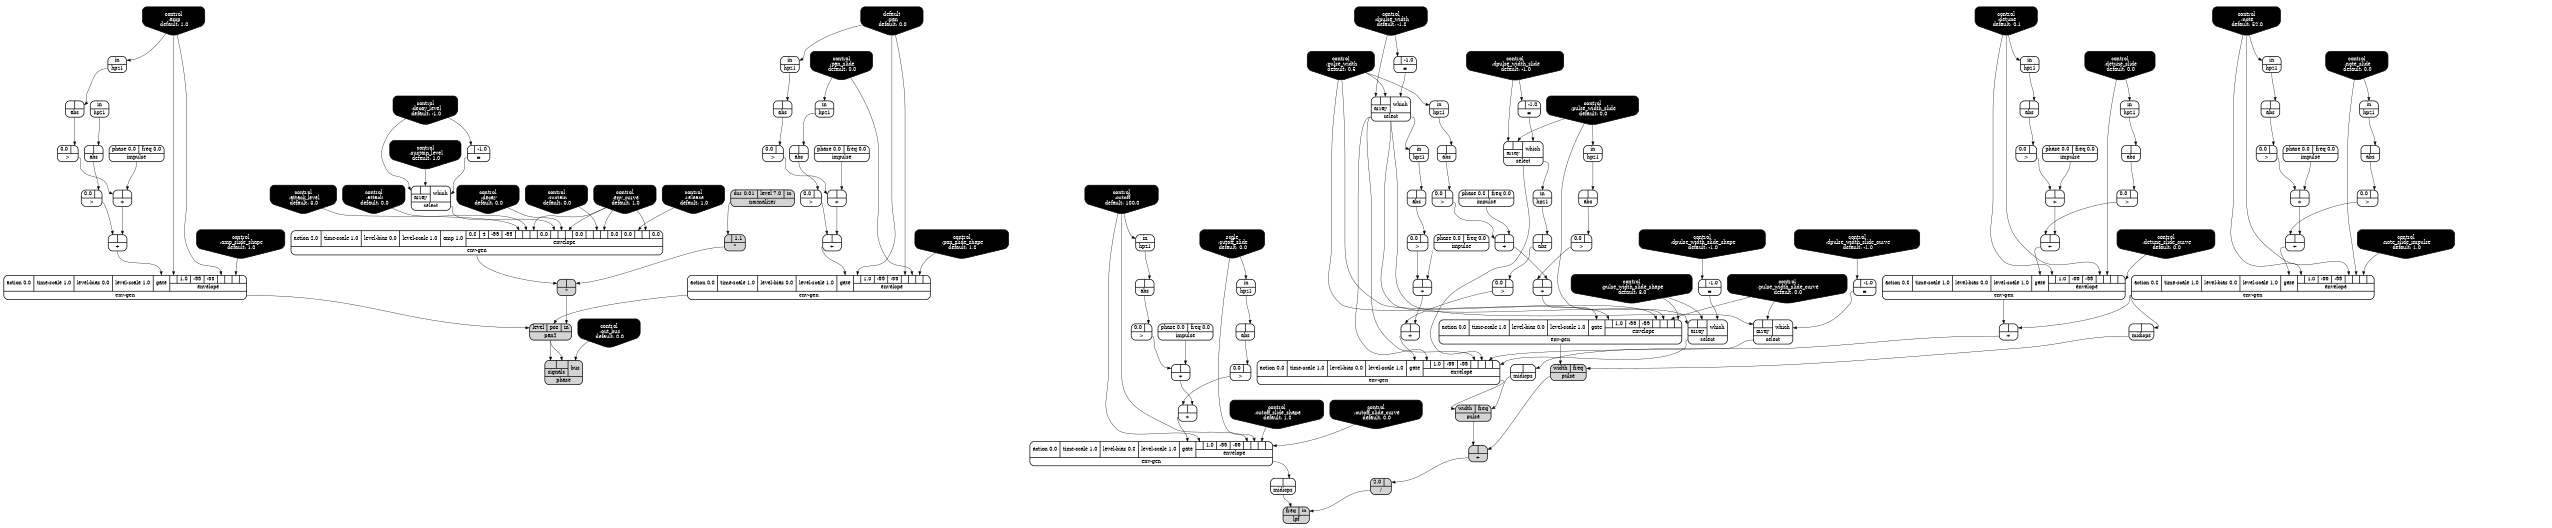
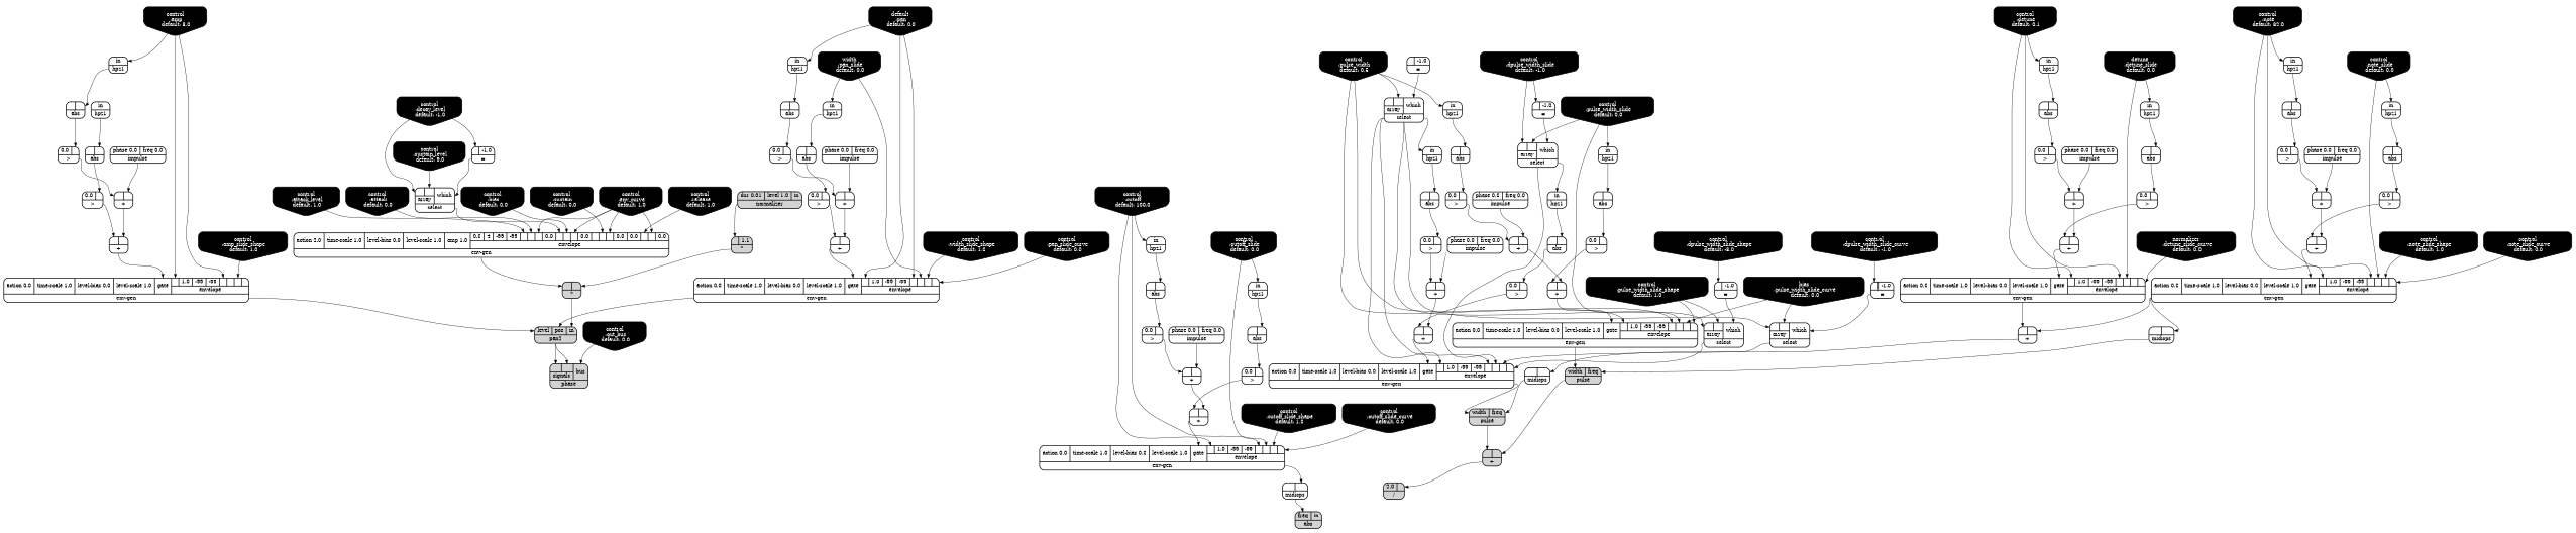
  digraph {
    node [rankdir=LR shape=record style="bold, rounded"]
    edge [headport=a tailport=__UG_NAME__]
    n1 [label="{{ <b> |<a> 1.1} |<__UG_NAME__>* }" style="filled, bold, rounded"]
    n2 [label="{{ <b> |<a> } |<__UG_NAME__>* }" style="filled, bold, rounded"]
    n3 [label="{{ <level> level|<pos> pos|<in> in} |<__UG_NAME__>pan2 }" style="filled, bold, rounded"]
    n4 [label="{{ {{<signals___pan2___0>|<signals___pan2___1>}|signals}|<bus> bus} |<__UG_NAME__>phase }" style="filled, bold, rounded"]
    n5 [label="{{ <b> |<a> } |<__UG_NAME__>+ }"]
    n6 [label="{{ <b> |<a> } |<__UG_NAME__>+ }"]
    n7 [label="{{ <action> action 0.0|<time____scale> time-scale 1.0|<level____bias> level-bias 0.0|<level____scale> level-scale 1.0|<gate> gate|{{<envelope___control___0>|1.0|-99|-99|<envelope___control___4>|<envelope___control___5>|<envelope___control___6>|<envelope___control___7>}|envelope}} |<__UG_NAME__>env-gen }"]
    n8 [label="{{ <b> |<a> } |<__UG_NAME__>+ }"]
    n9 [label="{{ <b> |<a> } |<__UG_NAME__>+ }"]
    n10 [label="{{ <action> action 0.0|<time____scale> time-scale 1.0|<level____bias> level-bias 0.0|<level____scale> level-scale 1.0|<gate> gate|{{<envelope___control___0>|1.0|-99|-99|<envelope___control___4>|<envelope___control___5>|<envelope___control___6>|<envelope___control___7>}|envelope}} |<__UG_NAME__>env-gen }"]
    n11 [label="{{ <b> |<a> } |<__UG_NAME__>+ }"]
    n12 [label="{{ <b> |<a> } |<__UG_NAME__>midicps }"]
    n13 [label="{{ <b> |<a> } |<__UG_NAME__>+ }"]
    n14 [label="{{ <b> |<a> } |<__UG_NAME__>+ }"]
    n15 [label="{{ <action> action 0.0|<time____scale> time-scale 1.0|<level____bias> level-bias 0.0|<level____scale> level-scale 1.0|<gate> gate|{{<envelope___control___0>|1.0|-99|-99|<envelope___control___4>|<envelope___control___5>|<envelope___control___6>|<envelope___control___7>}|envelope}} |<__UG_NAME__>env-gen }"]
    n16 [label="{{ <width> width|<freq> freq} |<__UG_NAME__>pulse }" style="filled, bold, rounded"]
    n17 [label="{{ <b> |<a> } |<__UG_NAME__>+ }"]
    n18 [label="{{ <b> |<a> } |<__UG_NAME__>+ }"]
    n19 [label="{{ <action> action 0.0|<time____scale> time-scale 1.0|<level____bias> level-bias 0.0|<level____scale> level-scale 1.0|<gate> gate|{{<envelope___control___0>|1.0|-99|-99|<envelope___control___4>|<envelope___control___5>|<envelope___control___6>|<envelope___control___7>}|envelope}} |<__UG_NAME__>env-gen }"]
    n20 [label="{{ <b> |<a> } |<__UG_NAME__>midicps }"]
    n21 [label="{{ <b> |<a> } |<__UG_NAME__>+ }"]
    n22 [label="{{ <b> |<a> } |<__UG_NAME__>+ }"]
    n23 [label="{{ <action> action 0.0|<time____scale> time-scale 1.0|<level____bias> level-bias 0.0|<level____scale> level-scale 1.0|<gate> gate|{{<envelope___control___0>|1.0|-99|-99|<envelope___control___4>|<envelope___control___5>|<envelope___control___6>|<envelope___control___7>}|envelope}} |<__UG_NAME__>env-gen }"]
    n24 [label="{{ <b> |<a> } |<__UG_NAME__>+ }"]
    n25 [label="{{ <b> |<a> } |<__UG_NAME__>+ }"]
    n26 [label="{{ <action> action 0.0|<time____scale> time-scale 1.0|<level____bias> level-bias 0.0|<level____scale> level-scale 1.0|<gate> gate|{{<envelope___control___0>|1.0|-99|-99|<envelope___control___4>|<envelope___control___5>|<envelope___control___6>|<envelope___control___7>}|envelope}} |<__UG_NAME__>env-gen }"]
    n27 [label="{{ <b> |<a> } |<__UG_NAME__>midicps }"]
    n28 [label="{{ <width> width|<freq> freq} |<__UG_NAME__>pulse }" style="filled, bold, rounded"]
    n29 [label="{{ <b> |<a> } |<__UG_NAME__>+ }"]
    n30 [label="{{ <b> |<a> } |<__UG_NAME__>+ }"]
    n31 [label="{{ <action> action 0.0|<time____scale> time-scale 1.0|<level____bias> level-bias 0.0|<level____scale> level-scale 1.0|<gate> gate|{{<envelope___select___0>|1.0|-99|-99|<envelope___select___4>|<envelope___select___5>|<envelope___select___6>|<envelope___select___7>}|envelope}} |<__UG_NAME__>env-gen }"]
    n32 [label="{{ <b> |<a> } |<__UG_NAME__>+ }" style="filled, bold, rounded"]
    n33 [label="{{ <b> 2.0|<a> } |<__UG_NAME__>/ }" style="filled, bold, rounded"]
-   n34 [label="{{ <freq> freq|<in> in} |<__UG_NAME__>lpf }" style="filled, bold, rounded"]
+   n34 [label="{{ <freq> freq|<in> in} |<__UG_NAME__>abs }" style="filled, bold, rounded"]
    n35 [label="{{ <b> |<a> -1.0} |<__UG_NAME__>= }"]
    n36 [label="{{ {{<array___control___0>|<array___control___1>}|array}|<which> which} |<__UG_NAME__>select }"]
    n37 [label="{{ {{<array___select___0>|<array___control___1>}|array}|<which> which} |<__UG_NAME__>select }"]
    n38 [label="{{ {{<array___select___0>|<array___control___1>}|array}|<which> which} |<__UG_NAME__>select }"]
    n39 [label="{{ <in> in} |<__UG_NAME__>hpz1 }"]
    n40 [label="{{ <b> |<a> -1.0} |<__UG_NAME__>= }"]
    n41 [label="{{ {{<array___control___0>|<array___control___1>}|array}|<which> which} |<__UG_NAME__>select }"]
    n42 [label="{{ <in> in} |<__UG_NAME__>hpz1 }"]
    n43 [label="{{ <b> |<a> -1.0} |<__UG_NAME__>= }"]
    n44 [label="{{ <b> |<a> -1.0} |<__UG_NAME__>= }"]
    n45 [label="{{ <b> |<a> -1.0} |<__UG_NAME__>= }"]
    n46 [label="{{ {{<array___control___0>|<array___control___1>}|array}|<which> which} |<__UG_NAME__>select }"]
    n47 [label="{{ <action> action 2.0|<time____scale> time-scale 1.0|<level____bias> level-bias 0.0|<level____scale> level-scale 1.0|<gate> amp 1.0|{{0.0|4|-99|-99|<envelope___control___4>|<envelope___control___5>|<envelope___control___6>|0.0|<envelope___select___8>|<envelope___control___9>|<envelope___control___10>|0.0|<envelope___control___12>|<envelope___control___13>|<envelope___control___14>|0.0|0.0|<envelope___control___17>|<envelope___control___18>|0.0}|envelope}} |<__UG_NAME__>env-gen }"]
    n48 [label="{{ <b> 0.0|<a> } |<__UG_NAME__>\> }"]
    n49 [label="{{ <b> 0.0|<a> } |<__UG_NAME__>\> }"]
    n50 [label="{{ <b> 0.0|<a> } |<__UG_NAME__>\> }"]
    n51 [label="{{ <b> 0.0|<a> } |<__UG_NAME__>\> }"]
    n52 [label="{{ <b> 0.0|<a> } |<__UG_NAME__>\> }"]
    n53 [label="{{ <b> 0.0|<a> } |<__UG_NAME__>\> }"]
    n54 [label="{{ <b> 0.0|<a> } |<__UG_NAME__>\> }"]
    n55 [label="{{ <b> 0.0|<a> } |<__UG_NAME__>\> }"]
    n56 [label="{{ <b> 0.0|<a> } |<__UG_NAME__>\> }"]
    n57 [label="{{ <b> 0.0|<a> } |<__UG_NAME__>\> }"]
    n58 [label="{{ <b> 0.0|<a> } |<__UG_NAME__>\> }"]
    n59 [label="{{ <b> 0.0|<a> } |<__UG_NAME__>\> }"]
    n60 [label="{{ <b> 0.0|<a> } |<__UG_NAME__>\> }"]
    n61 [label="{{ <b> 0.0|<a> } |<__UG_NAME__>\> }"]
    n62 [label="{{ <b> |<a> } |<__UG_NAME__>abs }"]
    n63 [label="{{ <b> |<a> } |<__UG_NAME__>abs }"]
    n64 [label="{{ <b> |<a> } |<__UG_NAME__>abs }"]
    n65 [label="{{ <b> |<a> } |<__UG_NAME__>abs }"]
    n66 [label="{{ <b> |<a> } |<__UG_NAME__>abs }"]
    n67 [label="{{ <b> |<a> } |<__UG_NAME__>abs }"]
    n68 [label="{{ <b> |<a> } |<__UG_NAME__>abs }"]
    n69 [label="{{ <b> |<a> } |<__UG_NAME__>abs }"]
    n70 [label="{{ <b> |<a> } |<__UG_NAME__>abs }"]
    n71 [label="{{ <b> |<a> } |<__UG_NAME__>abs }"]
    n72 [label="{{ <b> |<a> } |<__UG_NAME__>abs }"]
    n73 [label="{{ <b> |<a> } |<__UG_NAME__>abs }"]
    n74 [label="{{ <b> |<a> } |<__UG_NAME__>abs }"]
    n75 [label="{{ <b> |<a> } |<__UG_NAME__>abs }"]
-   n76 [fillcolor=black fontcolor=white label="control\n :note\n default: 52.0" shape=invhouse style="rounded, filled, bold" rankdir=""]
+   n76 [fillcolor=black fontcolor=white label="control\n :note\n default: 62.0" shape=invhouse style="rounded, filled, bold" rankdir=""]
    n77 [label="{{ <in> in} |<__UG_NAME__>hpz1 }"]
    n78 [fillcolor=black fontcolor=white label="control\n :note_slide\n default: 0.0" shape=invhouse style="rounded, filled, bold" rankdir=""]
    n79 [label="{{ <in> in} |<__UG_NAME__>hpz1 }"]
-   n80 [fillcolor=black fontcolor=white label="control\n :note_slide_impulse\n default: 1.0" shape=invhouse style="rounded, filled, bold" rankdir=""]
-   n82 [fillcolor=black fontcolor=white label="control\n :amp\n default: 1.0" shape=invhouse style="rounded, filled, bold" rankdir=""]
+   n80 [fillcolor=black fontcolor=white label="control\n :note_slide_shape\n default: 1.0" shape=invhouse style="rounded, filled, bold" rankdir=""]
+   n81 [fillcolor=black fontcolor=white label="control\n :note_slide_curve\n default: 0.0" shape=invhouse style="rounded, filled, bold" rankdir=""]
+   n82 [fillcolor=black fontcolor=white label="control\n :amp\n default: 8.0" shape=invhouse style="rounded, filled, bold" rankdir=""]
    n83 [label="{{ <in> in} |<__UG_NAME__>hpz1 }"]
    n84 [label="{{ <in> in} |<__UG_NAME__>hpz1 }"]
    n85 [fillcolor=black fontcolor=white label="control\n :amp_slide_shape\n default: 1.0" shape=invhouse style="rounded, filled, bold" rankdir=""]
    n86 [fillcolor=black fontcolor=white label="default\n :pan\n default: 0.0" shape=invhouse style="rounded, filled, bold" rankdir=""]
    n87 [label="{{ <in> in} |<__UG_NAME__>hpz1 }"]
-   n88 [fillcolor=black fontcolor=white label="control\n :pan_slide\n default: 0.0" shape=invhouse style="rounded, filled, bold" rankdir=""]
+   n88 [fillcolor=black fontcolor=white label="width\n :pan_slide\n default: 0.0" shape=invhouse style="rounded, filled, bold" rankdir=""]
    n89 [label="{{ <in> in} |<__UG_NAME__>hpz1 }"]
-   n90 [fillcolor=black fontcolor=white label="control\n :pan_slide_shape\n default: 1.0" shape=invhouse style="rounded, filled, bold" rankdir=""]
+   n90 [fillcolor=black fontcolor=white label="control\n :width_slide_shape\n default: 1.0" shape=invhouse style="rounded, filled, bold" rankdir=""]
+   n91 [fillcolor=black fontcolor=white label="control\n :pan_slide_curve\n default: 0.0" shape=invhouse style="rounded, filled, bold" rankdir=""]
    n92 [fillcolor=black fontcolor=white label="control\n :attack\n default: 0.0" shape=invhouse style="rounded, filled, bold" rankdir=""]
-   n93 [fillcolor=black fontcolor=white label="control\n :decay\n default: 0.0" shape=invhouse style="rounded, filled, bold" rankdir=""]
+   n93 [fillcolor=black fontcolor=white label="control\n :bias\n default: 0.0" shape=invhouse style="rounded, filled, bold" rankdir=""]
    n94 [fillcolor=black fontcolor=white label="control\n :sustain\n default: 0.0" shape=invhouse style="rounded, filled, bold" rankdir=""]
    n95 [fillcolor=black fontcolor=white label="control\n :release\n default: 1.0" shape=invhouse style="rounded, filled, bold" rankdir=""]
-   n96 [fillcolor=black fontcolor=white label="control\n :attack_level\n default: 3.0" shape=invhouse style="rounded, filled, bold" rankdir=""]
+   n96 [fillcolor=black fontcolor=white label="control\n :attack_level\n default: 1.0" shape=invhouse style="rounded, filled, bold" rankdir=""]
    n97 [fillcolor=black fontcolor=white label="control\n :decay_level\n default: -1.0" shape=invhouse style="rounded, filled, bold" rankdir=""]
-   n98 [fillcolor=black fontcolor=white label="control\n :sustain_level\n default: 1.0" shape=invhouse style="rounded, filled, bold" rankdir=""]
+   n98 [fillcolor=black fontcolor=white label="control\n :sustain_level\n default: 9.0" shape=invhouse style="rounded, filled, bold" rankdir=""]
    n99 [fillcolor=black fontcolor=white label="control\n :env_curve\n default: 1.0" shape=invhouse style="rounded, filled, bold" rankdir=""]
    n100 [fillcolor=black fontcolor=white label="control\n :cutoff\n default: 100.0" shape=invhouse style="rounded, filled, bold" rankdir=""]
    n101 [label="{{ <in> in} |<__UG_NAME__>hpz1 }"]
-   n102 [fillcolor=black fontcolor=white label="scale\n :cutoff_slide\n default: 0.0" shape=invhouse style="rounded, filled, bold" rankdir=""]
+   n102 [fillcolor=black fontcolor=white label="control\n :cutoff_slide\n default: 0.0" shape=invhouse style="rounded, filled, bold" rankdir=""]
    n103 [label="{{ <in> in} |<__UG_NAME__>hpz1 }"]
    n104 [fillcolor=black fontcolor=white label="control\n :cutoff_slide_shape\n default: 1.0" shape=invhouse style="rounded, filled, bold" rankdir=""]
    n105 [fillcolor=black fontcolor=white label="control\n :cutoff_slide_curve\n default: 0.0" shape=invhouse style="rounded, filled, bold" rankdir=""]
    n106 [fillcolor=black fontcolor=white label="control\n :detune\n default: 0.1" shape=invhouse style="rounded, filled, bold" rankdir=""]
    n107 [label="{{ <in> in} |<__UG_NAME__>hpz1 }"]
-   n108 [fillcolor=black fontcolor=white label="control\n :detune_slide\n default: 0.0" shape=invhouse style="rounded, filled, bold" rankdir=""]
+   n108 [fillcolor=black fontcolor=white label="detune\n :detune_slide\n default: 0.0" shape=invhouse style="rounded, filled, bold" rankdir=""]
    n109 [label="{{ <in> in} |<__UG_NAME__>hpz1 }"]
-   n110 [fillcolor=black fontcolor=white label="control\n :detune_slide_curve\n default: 0.0" shape=invhouse style="rounded, filled, bold" rankdir=""]
+   n110 [fillcolor=black fontcolor=white label="normalizer\n :detune_slide_curve\n default: 0.0" shape=invhouse style="rounded, filled, bold" rankdir=""]
    n111 [fillcolor=black fontcolor=white label="control\n :pulse_width\n default: 0.5" shape=invhouse style="rounded, filled, bold" rankdir=""]
    n112 [label="{{ <in> in} |<__UG_NAME__>hpz1 }"]
    n113 [fillcolor=black fontcolor=white label="control\n :pulse_width_slide\n default: 0.0" shape=invhouse style="rounded, filled, bold" rankdir=""]
    n114 [label="{{ <in> in} |<__UG_NAME__>hpz1 }"]
-   n115 [fillcolor=black fontcolor=white label="control\n :pulse_width_slide_shape\n default: 8.0" shape=invhouse style="rounded, filled, bold" rankdir=""]
-   n116 [fillcolor=black fontcolor=white label="control\n :pulse_width_slide_curve\n default: 0.0" shape=invhouse style="rounded, filled, bold" rankdir=""]
-   n117 [fillcolor=black fontcolor=white label="control\n :dpulse_width\n default: -1.0" shape=invhouse style="rounded, filled, bold" rankdir=""]
+   n115 [fillcolor=black fontcolor=white label="control\n :pulse_width_slide_shape\n default: 1.0" shape=invhouse style="rounded, filled, bold" rankdir=""]
+   n116 [fillcolor=black fontcolor=white label="bias\n :pulse_width_slide_curve\n default: 0.0" shape=invhouse style="rounded, filled, bold" rankdir=""]
    n118 [fillcolor=black fontcolor=white label="control\n :dpulse_width_slide\n default: -1.0" shape=invhouse style="rounded, filled, bold" rankdir=""]
-   n119 [fillcolor=black fontcolor=white label="control\n :dpulse_width_slide_shape\n default: -1.0" shape=invhouse style="rounded, filled, bold" rankdir=""]
+   n119 [fillcolor=black fontcolor=white label="control\n :dpulse_width_slide_shape\n default: -8.0" shape=invhouse style="rounded, filled, bold" rankdir=""]
    n120 [fillcolor=black fontcolor=white label="control\n :dpulse_width_slide_curve\n default: -1.0" shape=invhouse style="rounded, filled, bold" rankdir=""]
    n121 [fillcolor=black fontcolor=white label="control\n :out_bus\n default: 0.0" shape=invhouse style="rounded, filled, bold" rankdir=""]
    n122 [label="{{ <phase> phase 0.0|<freq> freq 0.0} |<__UG_NAME__>impulse }"]
    n123 [label="{{ <phase> phase 0.0|<freq> freq 0.0} |<__UG_NAME__>impulse }"]
    n124 [label="{{ <phase> phase 0.0|<freq> freq 0.0} |<__UG_NAME__>impulse }"]
    n125 [label="{{ <phase> phase 0.0|<freq> freq 0.0} |<__UG_NAME__>impulse }"]
    n126 [label="{{ <phase> phase 0.0|<freq> freq 0.0} |<__UG_NAME__>impulse }"]
    n127 [label="{{ <phase> phase 0.0|<freq> freq 0.0} |<__UG_NAME__>impulse }"]
    n128 [label="{{ <phase> phase 0.0|<freq> freq 0.0} |<__UG_NAME__>impulse }"]
-   n129 [label="{{ <dur> dur 0.01|<level> level 7.0|<in> in} |<__UG_NAME__>normalizer }" style="filled, bold, rounded"]
+   n129 [label="{{ <dur> dur 0.01|<level> level 1.0|<in> in} |<__UG_NAME__>normalizer }" style="filled, bold, rounded"]
    n1 -> n2
    n2 -> n3 [headport=in]
    n3 -> n4 [headport=signals___pan2___0]
    n3 -> n4 [headport=signals___pan2___1]
    n5 -> n6
    n6 -> n7 [headport=gate]
    n7 -> n3 [headport=level]
    n8 -> n9
    n9 -> n10 [headport=gate]
    n10 -> n11
    n10 -> n12
    n11 -> n27
    n12 -> n16 [headport=freq]
    n13 -> n14
    n14 -> n15 [headport=gate]
    n15 -> n16 [headport=width]
    n16 -> n32
    n17 -> n18
    n18 -> n19 [headport=gate]
    n19 -> n20
    n20 -> n34 [headport=freq]
    n21 -> n22
    n22 -> n23 [headport=gate]
    n23 -> n3 [headport=pos]
    n24 -> n25
    n25 -> n26 [headport=gate]
    n26 -> n11 [headport=b]
    n27 -> n28 [headport=freq]
    n28 -> n32 [headport=b]
    n29 -> n30
    n30 -> n31 [headport=gate]
    n31 -> n28 [headport=width]
    n32 -> n33
-   n33 -> n34 [headport=in]
    n35 -> n36 [headport=which]
    n36 -> n31 [headport=envelope___select___0]
    n36 -> n31 [headport=envelope___select___4]
    n36 -> n37 [headport=array___select___0]
    n36 -> n38 [headport=array___select___0]
    n36 -> n39 [headport=in]
    n37 -> n31 [headport=envelope___select___7]
    n38 -> n31 [headport=envelope___select___6]
    n39 -> n74
    n40 -> n41 [headport=which]
    n41 -> n31 [headport=envelope___select___5]
    n41 -> n42 [headport=in]
    n42 -> n75
    n43 -> n37 [headport=which]
    n44 -> n38 [headport=which]
    n45 -> n46 [headport=which]
    n46 -> n47 [headport=envelope___select___8]
    n47 -> n2 [headport=b]
    n48 -> n5 [headport=b]
    n49 -> n6 [headport=b]
    n50 -> n8 [headport=b]
    n51 -> n9 [headport=b]
    n52 -> n13 [headport=b]
    n53 -> n14 [headport=b]
    n54 -> n25 [headport=b]
    n55 -> n17 [headport=b]
    n56 -> n18 [headport=b]
    n57 -> n21 [headport=b]
    n58 -> n24 [headport=b]
    n59 -> n29 [headport=b]
    n60 -> n30 [headport=b]
    n61 -> n22 [headport=b]
    n62 -> n51
    n63 -> n48
    n64 -> n49
    n65 -> n50
    n66 -> n52
    n67 -> n53
    n68 -> n54
    n69 -> n55
    n70 -> n56
    n71 -> n57
    n72 -> n61
    n73 -> n58
    n74 -> n59
    n75 -> n60
    n76 -> n10 [headport=envelope___control___0]
    n76 -> n10 [headport=envelope___control___4]
    n76 -> n77 [headport=in]
    n77 -> n65
    n78 -> n10 [headport=envelope___control___5]
    n78 -> n79 [headport=in]
    n79 -> n62
    n80 -> n10 [headport=envelope___control___6]
+   n81 -> n10 [headport=envelope___control___7]
    n82 -> n7 [headport=envelope___control___0]
    n82 -> n7 [headport=envelope___control___4]
    n82 -> n83 [headport=in]
    n83 -> n63
    n84 -> n64
    n85 -> n7 [headport=envelope___control___6]
    n86 -> n23 [headport=envelope___control___0]
    n86 -> n23 [headport=envelope___control___4]
    n86 -> n87 [headport=in]
    n87 -> n71
    n88 -> n23 [headport=envelope___control___5]
    n88 -> n89 [headport=in]
    n89 -> n72
    n90 -> n23 [headport=envelope___control___6]
+   n91 -> n23 [headport=envelope___control___7]
    n92 -> n47 [headport=envelope___control___5]
    n93 -> n47 [headport=envelope___control___9]
    n94 -> n47 [headport=envelope___control___13]
    n95 -> n47 [headport=envelope___control___17]
    n96 -> n47 [headport=envelope___control___4]
    n97 -> n45 [headport=b]
    n97 -> n46 [headport=array___control___0]
    n98 -> n46 [headport=array___control___1]
    n99 -> n47 [headport=envelope___control___6]
    n99 -> n47 [headport=envelope___control___10]
    n99 -> n47 [headport=envelope___control___14]
    n99 -> n47 [headport=envelope___control___18]
    n100 -> n19 [headport=envelope___control___0]
    n100 -> n19 [headport=envelope___control___4]
    n100 -> n101 [headport=in]
    n101 -> n69
    n102 -> n19 [headport=envelope___control___5]
    n102 -> n103 [headport=in]
    n103 -> n70
    n104 -> n19 [headport=envelope___control___6]
    n105 -> n19 [headport=envelope___control___7]
    n106 -> n26 [headport=envelope___control___0]
    n106 -> n26 [headport=envelope___control___4]
    n106 -> n107 [headport=in]
    n107 -> n73
    n108 -> n26 [headport=envelope___control___5]
    n108 -> n109 [headport=in]
    n109 -> n68
    n110 -> n26 [headport=envelope___control___7]
    n111 -> n15 [headport=envelope___control___0]
    n111 -> n15 [headport=envelope___control___4]
    n111 -> n36 [headport=array___control___1]
    n111 -> n112 [headport=in]
    n112 -> n66
    n113 -> n15 [headport=envelope___control___5]
    n113 -> n41 [headport=array___control___1]
    n113 -> n114 [headport=in]
    n114 -> n67
    n115 -> n15 [headport=envelope___control___7]
    n115 -> n37 [headport=array___control___1]
    n116 -> n15 [headport=envelope___control___6]
    n116 -> n38 [headport=array___control___1]
-   n117 -> n35 [headport=b]
-   n117 -> n36 [headport=array___control___0]
    n118 -> n40 [headport=b]
    n118 -> n41 [headport=array___control___0]
    n119 -> n43 [headport=b]
    n120 -> n44 [headport=b]
    n121 -> n4 [headport=bus]
    n122 -> n5
    n123 -> n8
    n124 -> n13
    n125 -> n17
    n126 -> n21
    n127 -> n24
    n128 -> n29
    n129 -> n1 [headport=b]
  }
